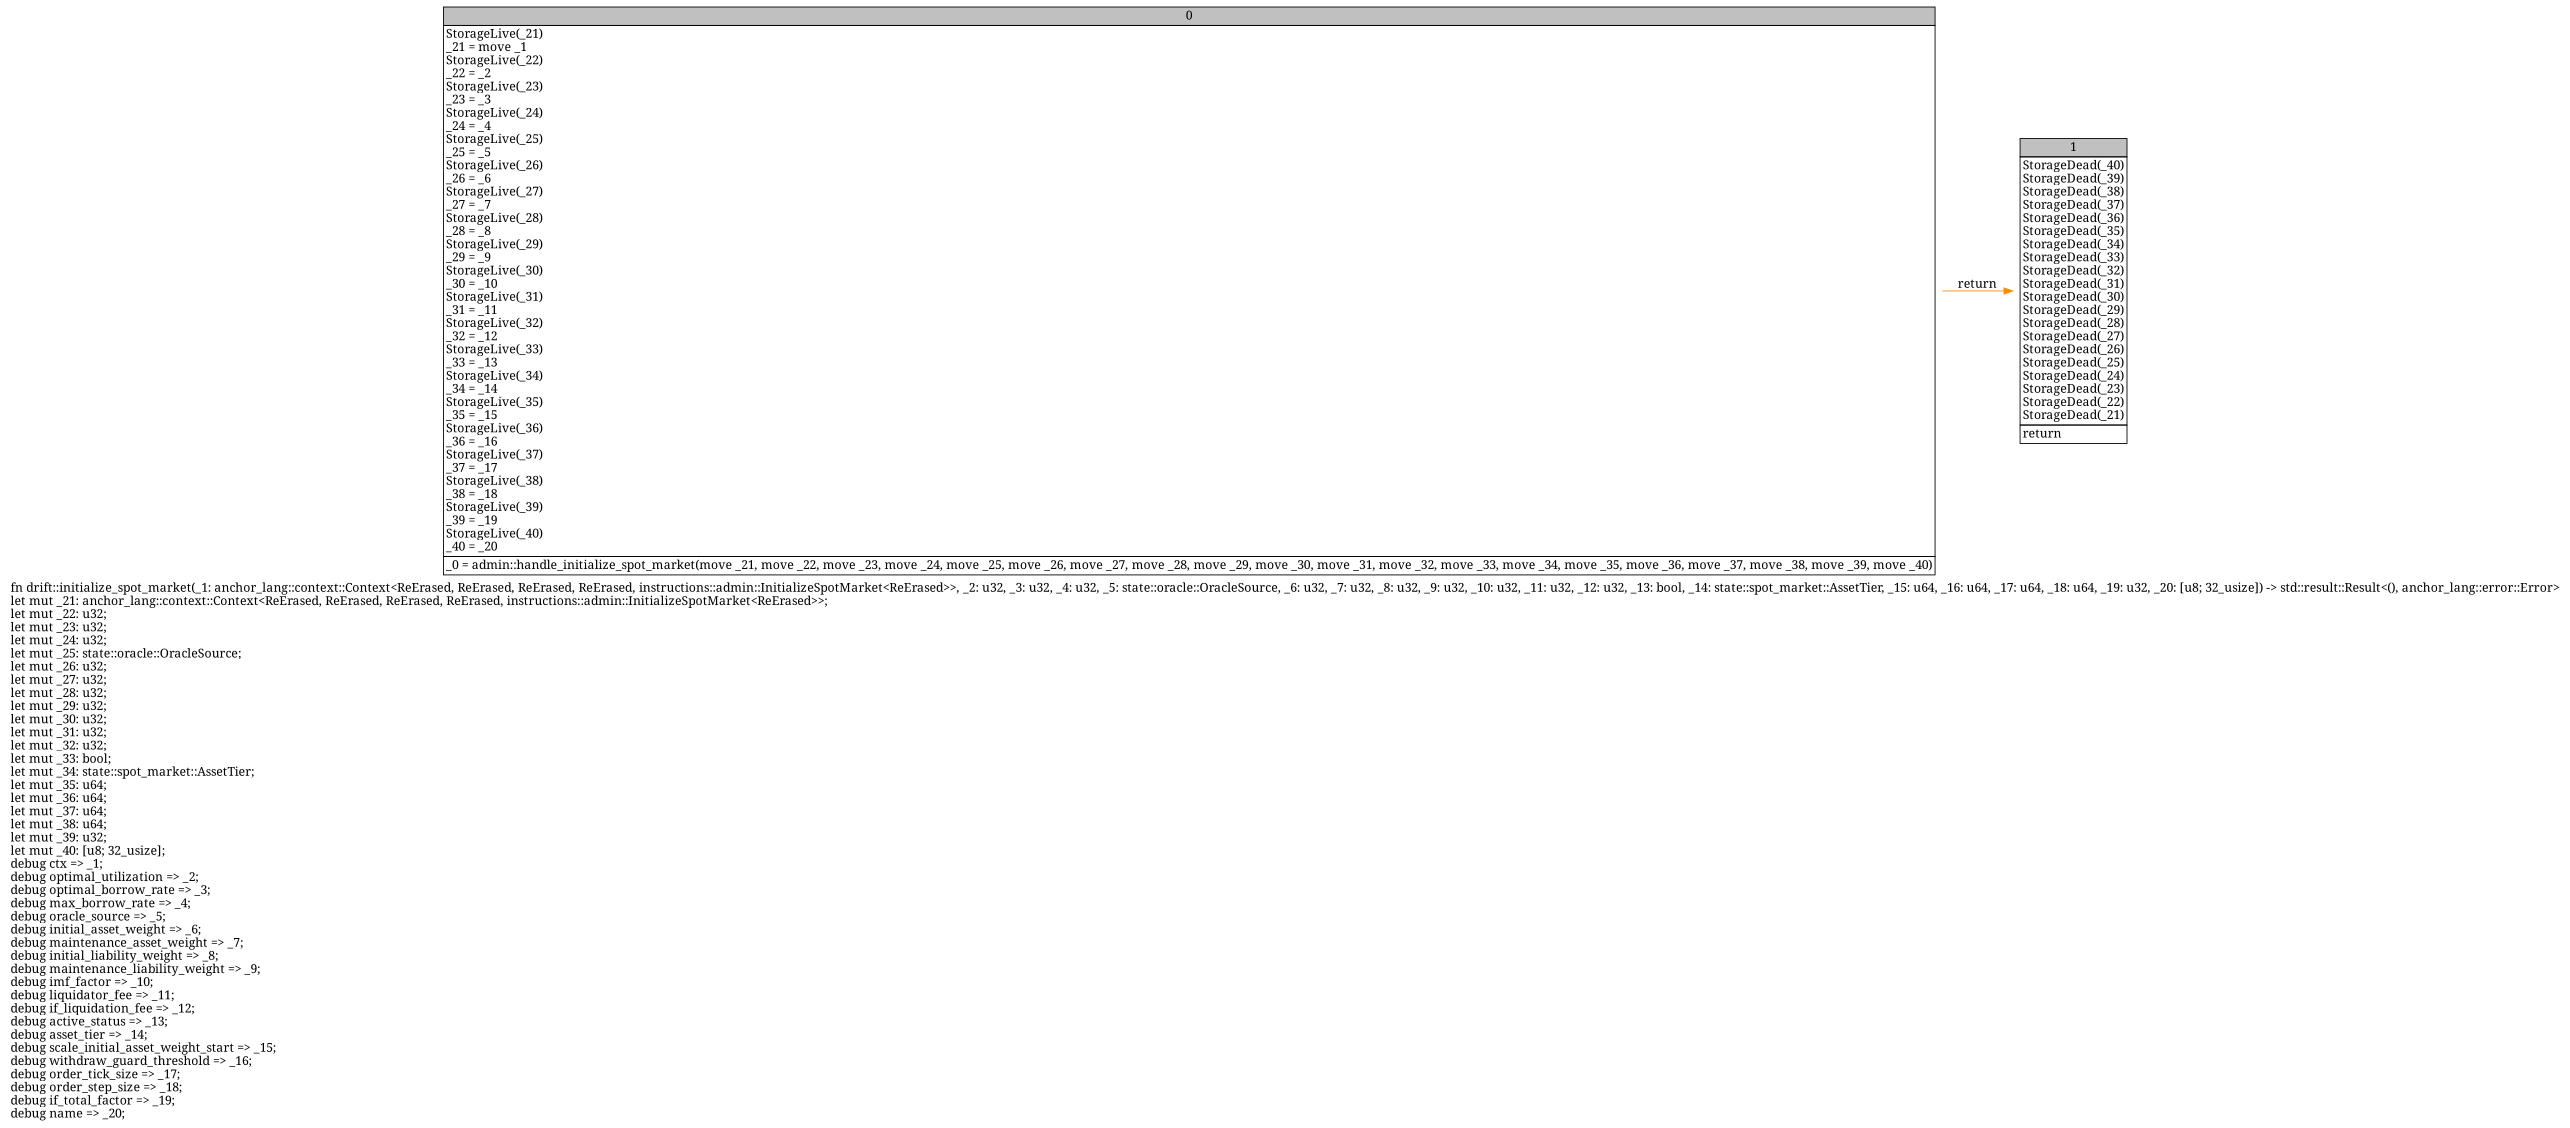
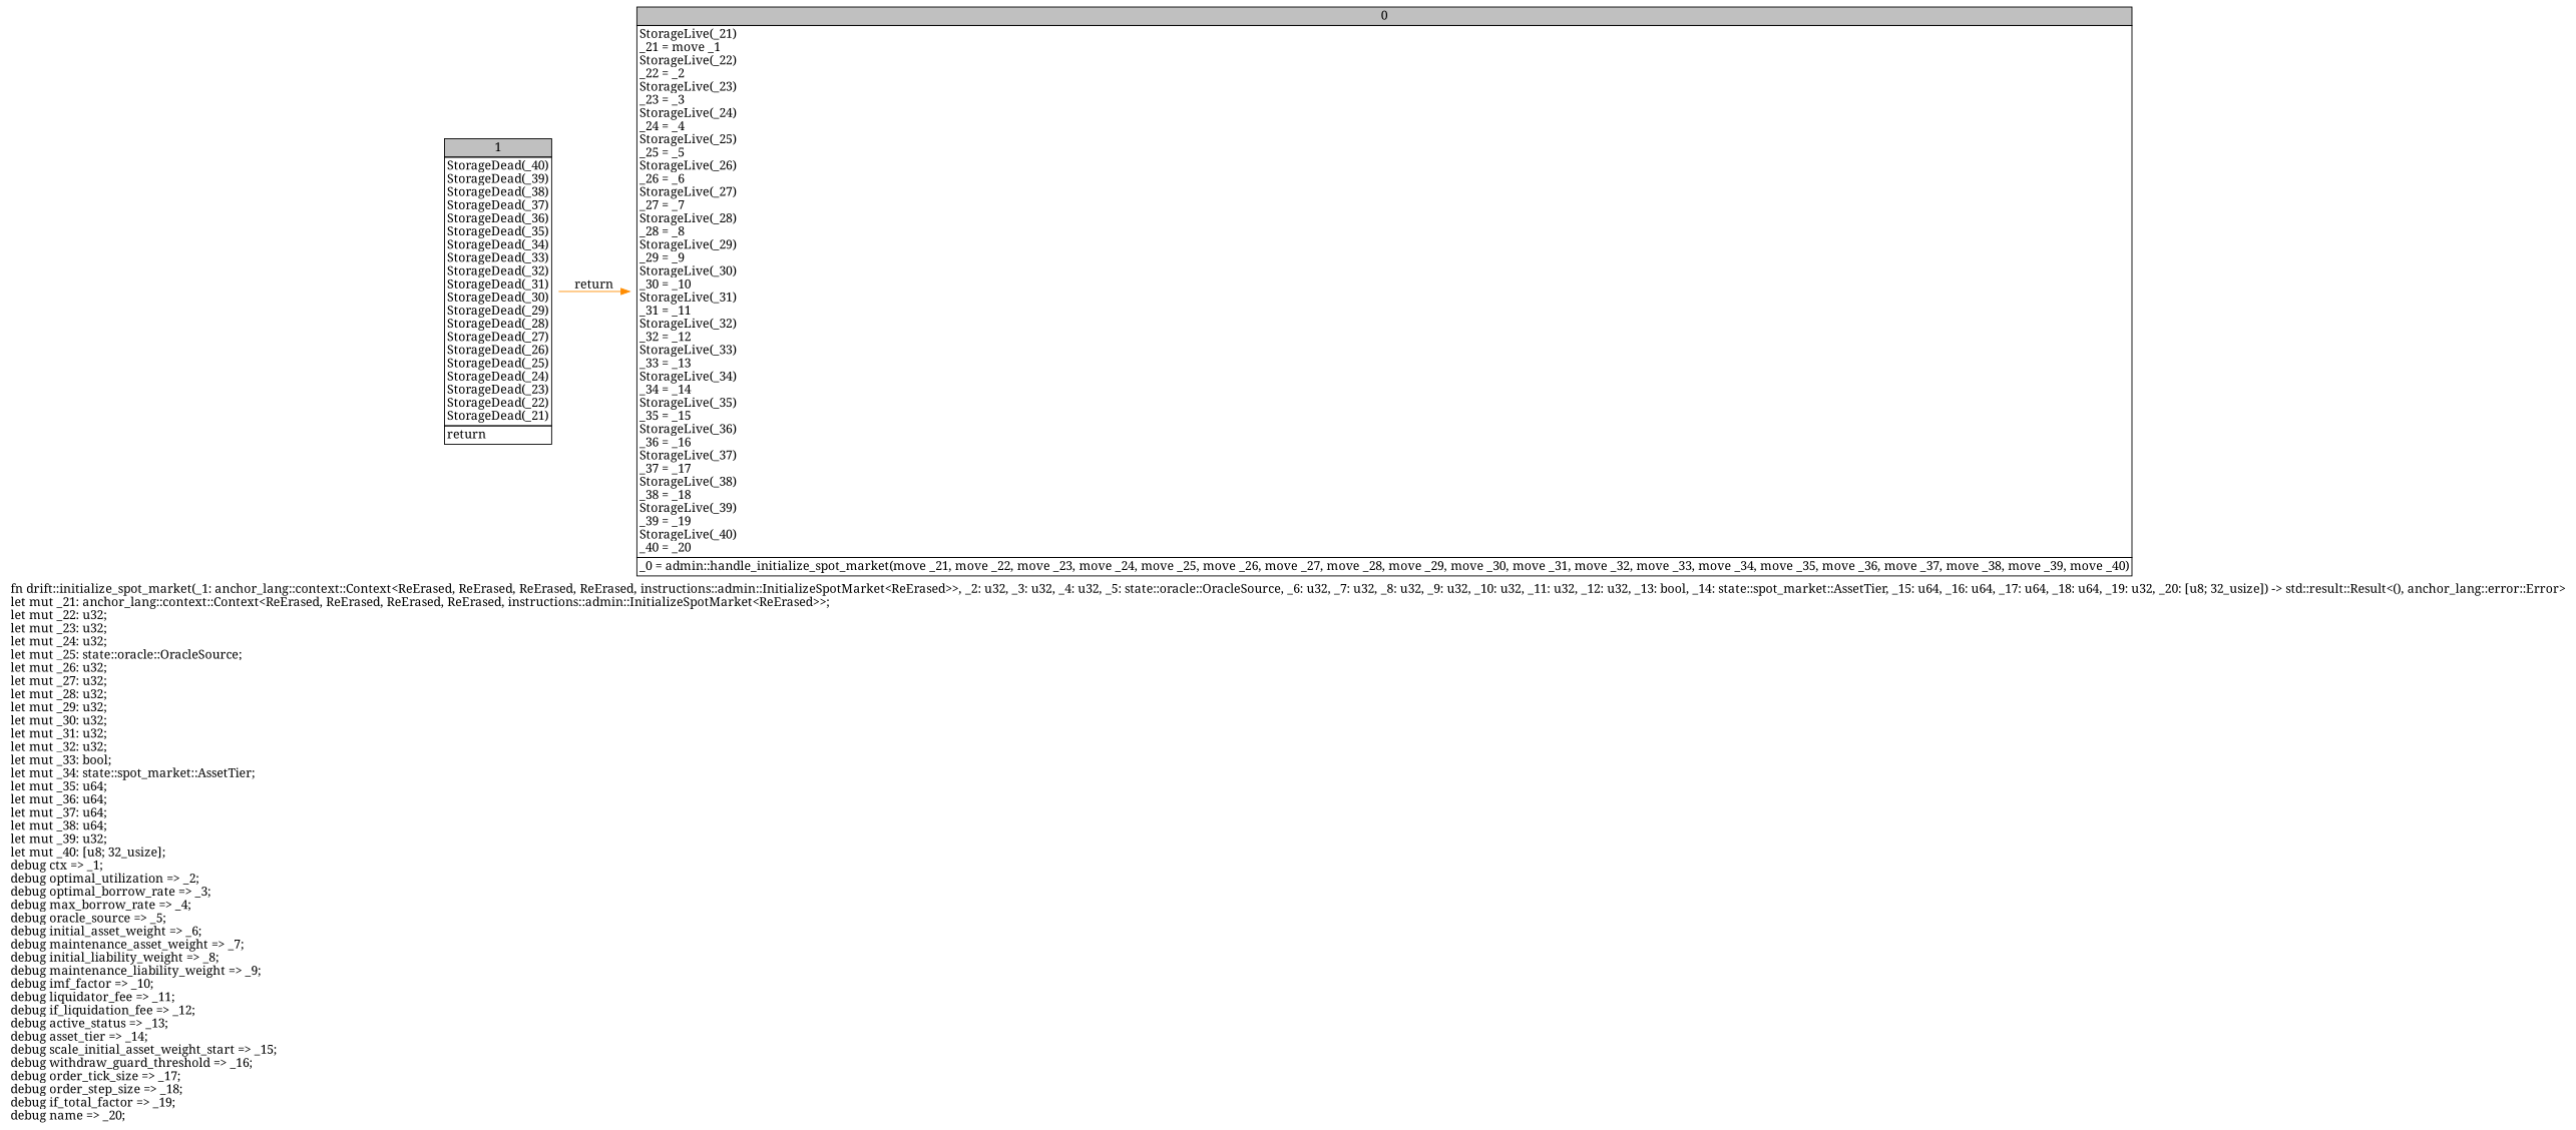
  digraph {
    fontname="Noto Serif"
    label=<fn drift::initialize_spot_market(_1: anchor_lang::context::Context&lt;ReErased, ReErased, ReErased, ReErased, instructions::admin::InitializeSpotMarket&lt;ReErased&gt;&gt;, _2: u32, _3: u32, _4: u32, _5: state::oracle::OracleSource, _6: u32, _7: u32, _8: u32, _9: u32, _10: u32, _11: u32, _12: u32, _13: bool, _14: state::spot_market::AssetTier, _15: u64, _16: u64, _17: u64, _18: u64, _19: u32, _20: [u8; 32_usize]) -&gt; std::result::Result&lt;(), anchor_lang::error::Error&gt;<br align="left"/>let mut _21: anchor_lang::context::Context&lt;ReErased, ReErased, ReErased, ReErased, instructions::admin::InitializeSpotMarket&lt;ReErased&gt;&gt;;<br align="left"/>let mut _22: u32;<br align="left"/>let mut _23: u32;<br align="left"/>let mut _24: u32;<br align="left"/>let mut _25: state::oracle::OracleSource;<br align="left"/>let mut _26: u32;<br align="left"/>let mut _27: u32;<br align="left"/>let mut _28: u32;<br align="left"/>let mut _29: u32;<br align="left"/>let mut _30: u32;<br align="left"/>let mut _31: u32;<br align="left"/>let mut _32: u32;<br align="left"/>let mut _33: bool;<br align="left"/>let mut _34: state::spot_market::AssetTier;<br align="left"/>let mut _35: u64;<br align="left"/>let mut _36: u64;<br align="left"/>let mut _37: u64;<br align="left"/>let mut _38: u64;<br align="left"/>let mut _39: u32;<br align="left"/>let mut _40: [u8; 32_usize];<br align="left"/>debug ctx =&gt; _1;<br align="left"/>debug optimal_utilization =&gt; _2;<br align="left"/>debug optimal_borrow_rate =&gt; _3;<br align="left"/>debug max_borrow_rate =&gt; _4;<br align="left"/>debug oracle_source =&gt; _5;<br align="left"/>debug initial_asset_weight =&gt; _6;<br align="left"/>debug maintenance_asset_weight =&gt; _7;<br align="left"/>debug initial_liability_weight =&gt; _8;<br align="left"/>debug maintenance_liability_weight =&gt; _9;<br align="left"/>debug imf_factor =&gt; _10;<br align="left"/>debug liquidator_fee =&gt; _11;<br align="left"/>debug if_liquidation_fee =&gt; _12;<br align="left"/>debug active_status =&gt; _13;<br align="left"/>debug asset_tier =&gt; _14;<br align="left"/>debug scale_initial_asset_weight_start =&gt; _15;<br align="left"/>debug withdraw_guard_threshold =&gt; _16;<br align="left"/>debug order_tick_size =&gt; _17;<br align="left"/>debug order_step_size =&gt; _18;<br align="left"/>debug if_total_factor =&gt; _19;<br align="left"/>debug name =&gt; _20;<br align="left"/>>
    rankdir=LR
    node [fontname="Noto Serif" shape=none]
    n1 [label=<<table border="0" cellborder="1" cellspacing="0"><tr><td bgcolor="gray" align="center" colspan="1">0</td></tr><tr><td align="left" balign="left">StorageLive(_21)<br/>_21 = move _1<br/>StorageLive(_22)<br/>_22 = _2<br/>StorageLive(_23)<br/>_23 = _3<br/>StorageLive(_24)<br/>_24 = _4<br/>StorageLive(_25)<br/>_25 = _5<br/>StorageLive(_26)<br/>_26 = _6<br/>StorageLive(_27)<br/>_27 = _7<br/>StorageLive(_28)<br/>_28 = _8<br/>StorageLive(_29)<br/>_29 = _9<br/>StorageLive(_30)<br/>_30 = _10<br/>StorageLive(_31)<br/>_31 = _11<br/>StorageLive(_32)<br/>_32 = _12<br/>StorageLive(_33)<br/>_33 = _13<br/>StorageLive(_34)<br/>_34 = _14<br/>StorageLive(_35)<br/>_35 = _15<br/>StorageLive(_36)<br/>_36 = _16<br/>StorageLive(_37)<br/>_37 = _17<br/>StorageLive(_38)<br/>_38 = _18<br/>StorageLive(_39)<br/>_39 = _19<br/>StorageLive(_40)<br/>_40 = _20<br/></td></tr><tr><td align="left">_0 = admin::handle_initialize_spot_market(move _21, move _22, move _23, move _24, move _25, move _26, move _27, move _28, move _29, move _30, move _31, move _32, move _33, move _34, move _35, move _36, move _37, move _38, move _39, move _40)</td></tr></table>>]
    n2 [label=<<table border="0" cellborder="1" cellspacing="0"><tr><td bgcolor="gray" align="center" colspan="1">1</td></tr><tr><td align="left" balign="left">StorageDead(_40)<br/>StorageDead(_39)<br/>StorageDead(_38)<br/>StorageDead(_37)<br/>StorageDead(_36)<br/>StorageDead(_35)<br/>StorageDead(_34)<br/>StorageDead(_33)<br/>StorageDead(_32)<br/>StorageDead(_31)<br/>StorageDead(_30)<br/>StorageDead(_29)<br/>StorageDead(_28)<br/>StorageDead(_27)<br/>StorageDead(_26)<br/>StorageDead(_25)<br/>StorageDead(_24)<br/>StorageDead(_23)<br/>StorageDead(_22)<br/>StorageDead(_21)<br/></td></tr><tr><td align="left">return</td></tr></table>>]
-   n1 -> n2 [fontname="Noto Serif" label=return color=darkorange style=solid]
+   n2 -> n1 [fontname="Noto Serif" label=return color=darkorange style=solid]
  }
